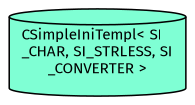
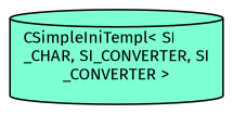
  digraph {
    rankdir=LR
    fontname="Fira Sans"
-   n1 [color=black fillcolor=aquamarine fontname="Fira Sans" fontsize=10 height=0.2 label="CSimpleIniTempl\< SI\l_CHAR, SI_STRLESS, SI\l_CONVERTER \>" shape=cylinder style=filled width=0.4]
+   n1 [color=black fillcolor=aquamarine fontname="Fira Sans" fontsize=10 height=0.2 label="CSimpleIniTempl\< SI\l_CHAR, SI_CONVERTER, SI\l_CONVERTER \>" shape=cylinder style=filled width=0.4]
  }
